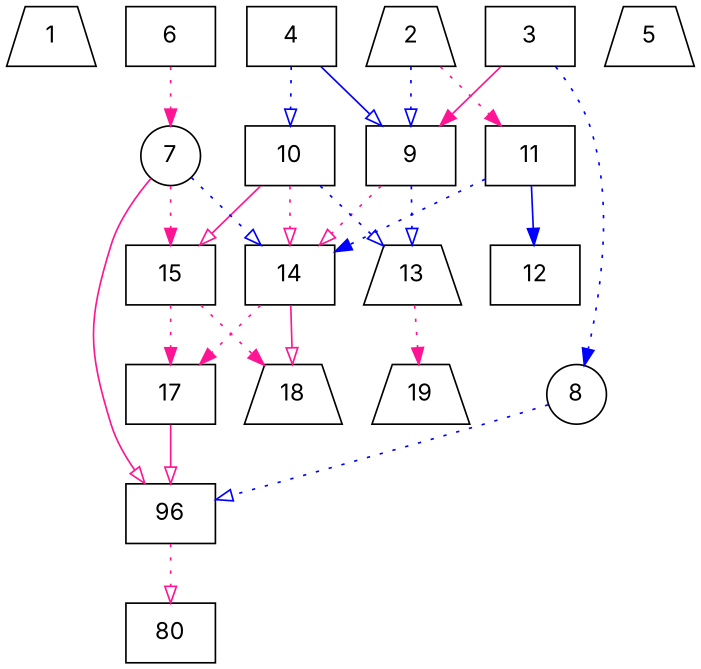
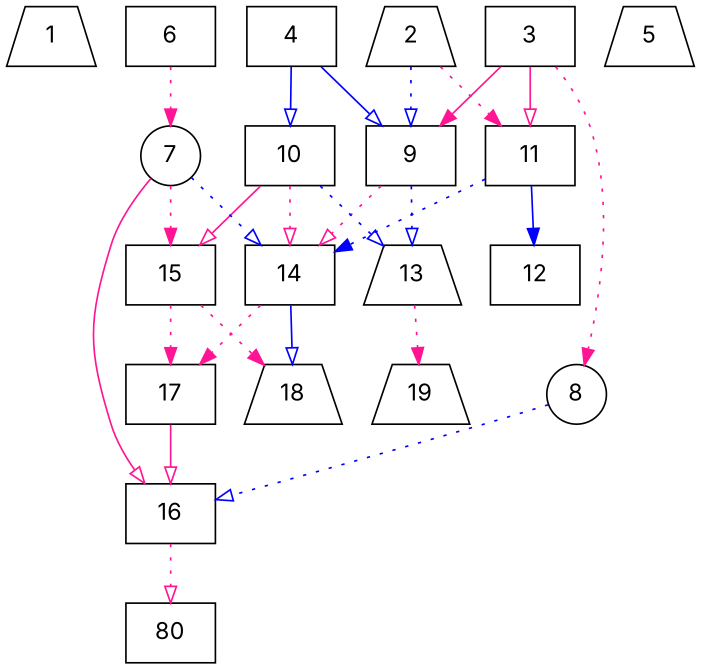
  digraph {
    fontname=Inter
    node [alpha=0.05 fontname=Inter shape=box]
    edge [arrowhead=onormal color=deeppink fontname=Inter style=dotted]
    1 [alpha=0.14 expect_size=13983744 shape=trapezium]
    2 [alpha=0.19 expect_size=46188544 shape=trapezium]
    9 [expect_size=40215552]
    11 [expect_size=15564800]
    13 [expect_size=46538752 shape=trapezium]
    14 [alpha=0.10 expect_size=14256128]
    12 [alpha=0.06 expect_size=47759360]
    19 [alpha=0.04 expect_size=13355008 shape=trapezium]
    17 [alpha=0.04 expect_size=32316416]
    18 [alpha=0.10 expect_size=5361664 shape=trapezium]
    3 [alpha=0.06 expect_size=38183936]
    8 [alpha=0.03 expect_size=9932800 shape=circle]
-   16 [alpha=0.01 expect_size=9909248 label=96]
+   16 [alpha=0.01 expect_size=9909248]
    15 [alpha=0.08 expect_size=20871168]
    n15 [alpha=0.18 expect_size=25783296 label=80]
    4 [alpha=0.03 expect_size=27780096]
    10 [expect_size=49626112]
    5 [alpha=0.15 expect_size=19853312 shape=trapezium]
    6 [alpha=0.09 expect_size=42889216]
    7 [alpha=0.09 expect_size=10020864 shape=circle]
    2 -> 9 [color=blue]
    2 -> 11 [arrowhead=normal]
    9 -> 13 [color=blue]
    9 -> 14
    11 -> 14 [arrowhead=normal color=blue]
    11 -> 12 [arrowhead=normal color=blue style=solid]
    13 -> 19 [arrowhead=normal]
    14 -> 17 [arrowhead=normal]
-   14 -> 18 [style=solid]
+   14 -> 18 [color=blue style=solid]
    17 -> 16 [style=solid]
    3 -> 9 [arrowhead=normal style=solid]
-   3 -> 8 [arrowhead=normal color=blue]
+   3 -> 11 [style=solid]
+   3 -> 8 [arrowhead=normal]
    8 -> 16 [color=blue]
    16 -> n15
    15 -> 17 [arrowhead=normal]
    15 -> 18 [arrowhead=normal]
    4 -> 9 [color=blue style=solid]
-   4 -> 10 [color=blue]
+   4 -> 10 [color=blue style=solid]
    10 -> 13 [color=blue]
    10 -> 14
    10 -> 15 [style=solid]
    6 -> 7 [arrowhead=normal]
    7 -> 14 [color=blue]
    7 -> 16 [style=solid]
    7 -> 15 [arrowhead=normal]
  }
